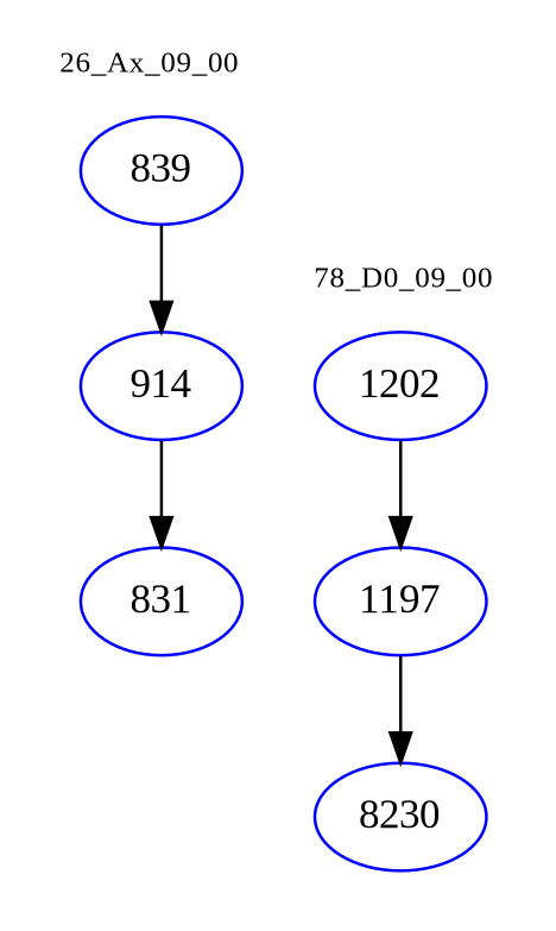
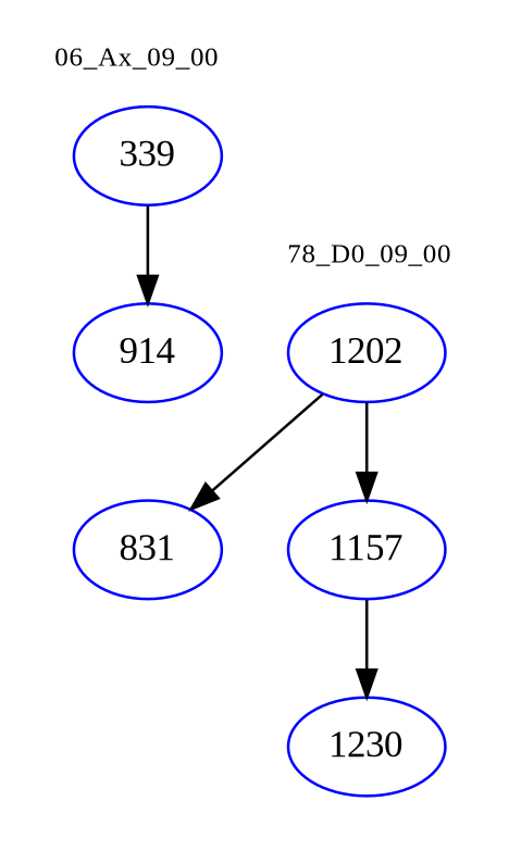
  digraph {
    fontname="Liberation Serif"
    node [color=blue fontname="Liberation Serif"]
    edge [color=black fontname="Liberation Serif"]
-   n1 [label=839]
+   n1 [label=339]
    n2 [label=914]
    n3 [label=831]
    n4 [label=1202]
-   n5 [label=1197]
-   n6 [label=8230]
+   n5 [label=1157]
+   n6 [label=1230]
    subgraph cluster_1 {
      color=white
      fontsize=10
-     label="26_Ax_09_00"
+     label="06_Ax_09_00"
      n1
      n2
      n3
    }
    subgraph cluster_2 {
      color=white
      fontsize=10
      label="78_D0_09_00"
      n4
      n5
      n6
    }
    n1 -> n2
-   n2 -> n3
+   n4 -> n3
    n4 -> n5
    n5 -> n6
  }
